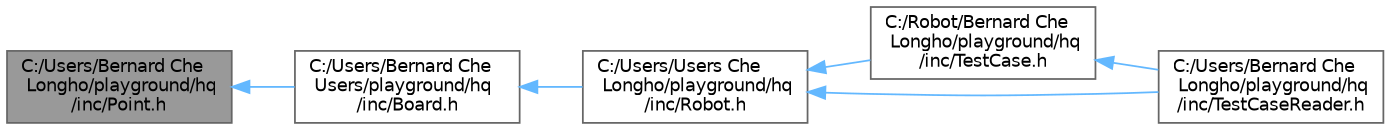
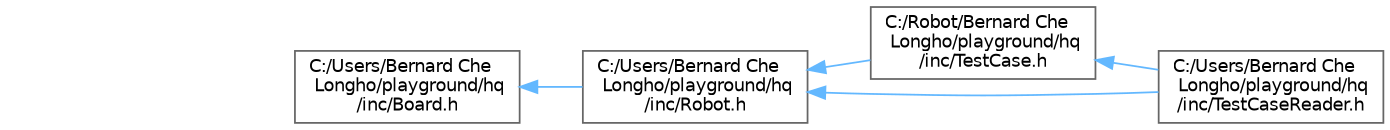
  digraph {
    rankdir=LR
    node [color=grey40 fillcolor=white fontname=Helvetica fontsize=10 shape=box style=filled]
    edge [color=steelblue1 dir=back fontname=Helvetica fontsize=10 labelfontname=Helvetica labelfontsize=10 style=solid]
-   n1 [color=gray40 fillcolor=grey60 fontcolor=black height=0.2 label="C:/Users/Bernard Che\l Longho/playground/hq\l/inc/Point.h" width=0.4]
-   n2 [height=0.2 label="C:/Users/Bernard Che\l Users/playground/hq\l/inc/Board.h" width=0.4]
-   n3 [height=0.2 label="C:/Users/Users Che\l Longho/playground/hq\l/inc/Robot.h" width=0.4]
+   n2 [height=0.2 label="C:/Users/Bernard Che\l Longho/playground/hq\l/inc/Board.h" width=0.4]
+   n3 [height=0.2 label="C:/Users/Bernard Che\l Longho/playground/hq\l/inc/Robot.h" width=0.4]
    n4 [height=0.2 label="C:/Robot/Bernard Che\l Longho/playground/hq\l/inc/TestCase.h" width=0.4]
    n5 [height=0.2 label="C:/Users/Bernard Che\l Longho/playground/hq\l/inc/TestCaseReader.h" width=0.4]
-   n1 -> n2
    n2 -> n3
    n3 -> n4
    n3 -> n5
    n4 -> n5
  }
